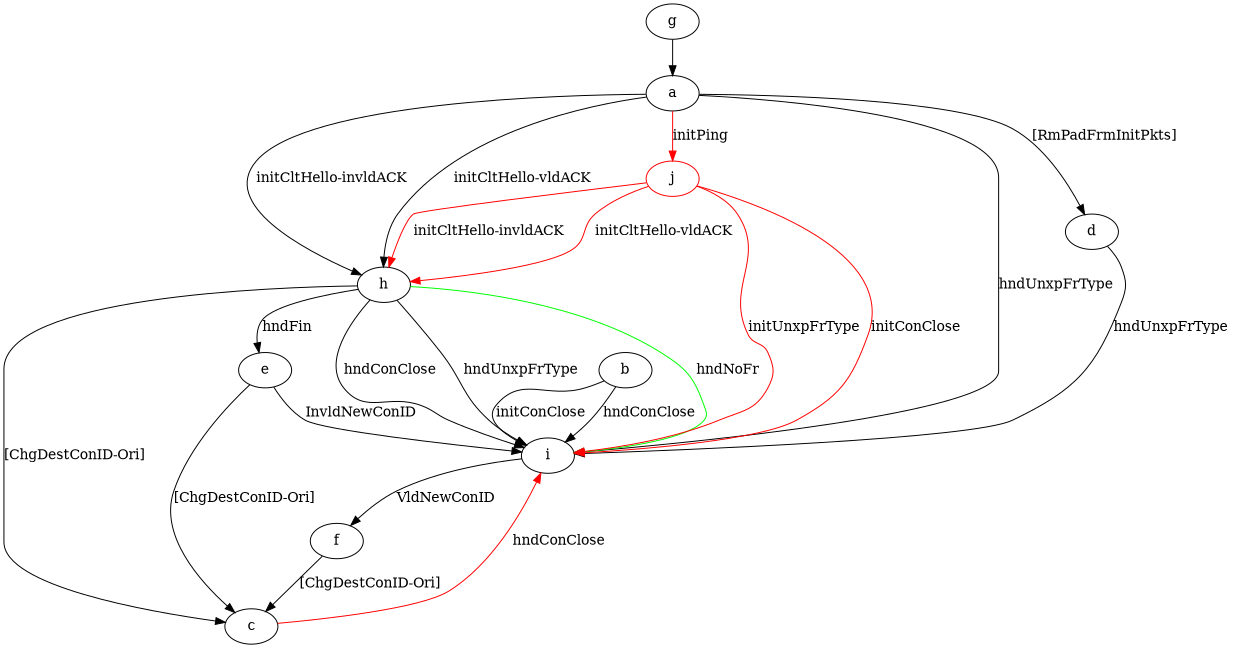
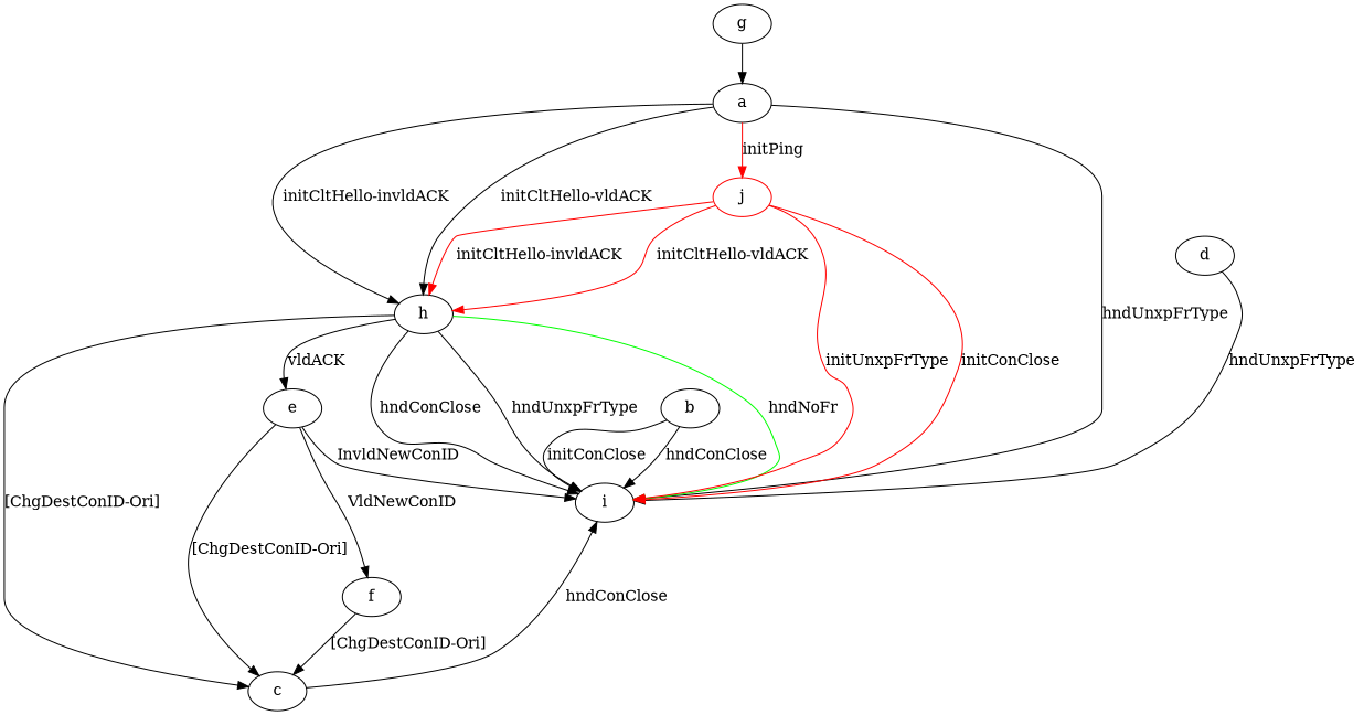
  digraph {
    a
    d
    h
    i
    j [color=red]
    e
    c
    b
    f
    g
-   a -> d [label="[RmPadFrmInitPkts] "]
    a -> h [label="initCltHello-vldACK "]
    a -> h [label="initCltHello-invldACK "]
    a -> i [label="hndUnxpFrType "]
    a -> j [color=red label="initPing "]
    d -> i [label="hndUnxpFrType "]
    h -> i [label="hndConClose "]
    h -> i [label="hndUnxpFrType "]
    h -> i [color=green label="hndNoFr "]
-   h -> e [label="hndFin "]
+   h -> e [label="vldACK "]
    h -> c [label="[ChgDestConID-Ori] "]
    j -> h [color=red label="initCltHello-vldACK "]
    j -> h [color=red label="initCltHello-invldACK "]
    j -> i [color=red label="initConClose "]
    j -> i [color=red label="initUnxpFrType "]
    e -> i [label="InvldNewConID "]
    e -> c [label="[ChgDestConID-Ori] "]
-   i -> f [label="VldNewConID "]
-   c -> i [label="hndConClose " color=red]
+   e -> f [label="VldNewConID "]
+   c -> i [label="hndConClose "]
    b -> i [label="initConClose "]
    b -> i [label="hndConClose "]
    f -> c [label="[ChgDestConID-Ori] "]
    g -> a
  }
